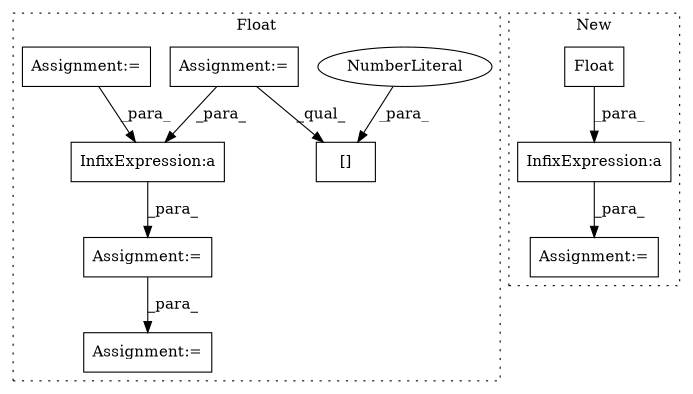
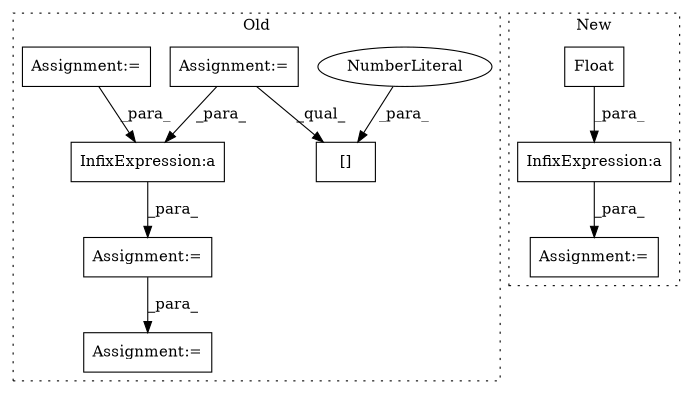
  digraph {
    node [a=7 l=1 shape=box]
    n1 [a=2 l="13,1" label="[]" s="863,877"]
    n2 [a=34 label=NumberLiteral s=876 shape=ellipse]
    n3 [label="Assignment:=" s=487]
    n4 [label="Assignment:=" s=782]
    n5 [a=27 l=3 label="InfixExpression:a" s=790]
    n6 [label="Assignment:=" s=816]
    n7 [label="Assignment:=" s=518]
    n8 [a=32 l=7 label=Float s=417]
    n9 [label="Assignment:=" s=529]
    n10 [a=27 l=3 label="InfixExpression:a" s=491]
    subgraph cluster_1 {
-     label=Float
+     label=Old
      style=dotted
      n1
      n2
      n3
      n4
      n5
      n6
      n7
    }
    subgraph cluster_2 {
      label=New
      style=dotted
      n8
      n9
      n10
    }
    n2 -> n1 [label=_para_]
    n3 -> n1 [label=_qual_]
    n3 -> n5 [label=_para_]
    n4 -> n6 [label=_para_]
    n5 -> n4 [label=_para_]
    n7 -> n5 [label=_para_]
    n8 -> n10 [label=_para_]
    n10 -> n9 [label=_para_]
  }
